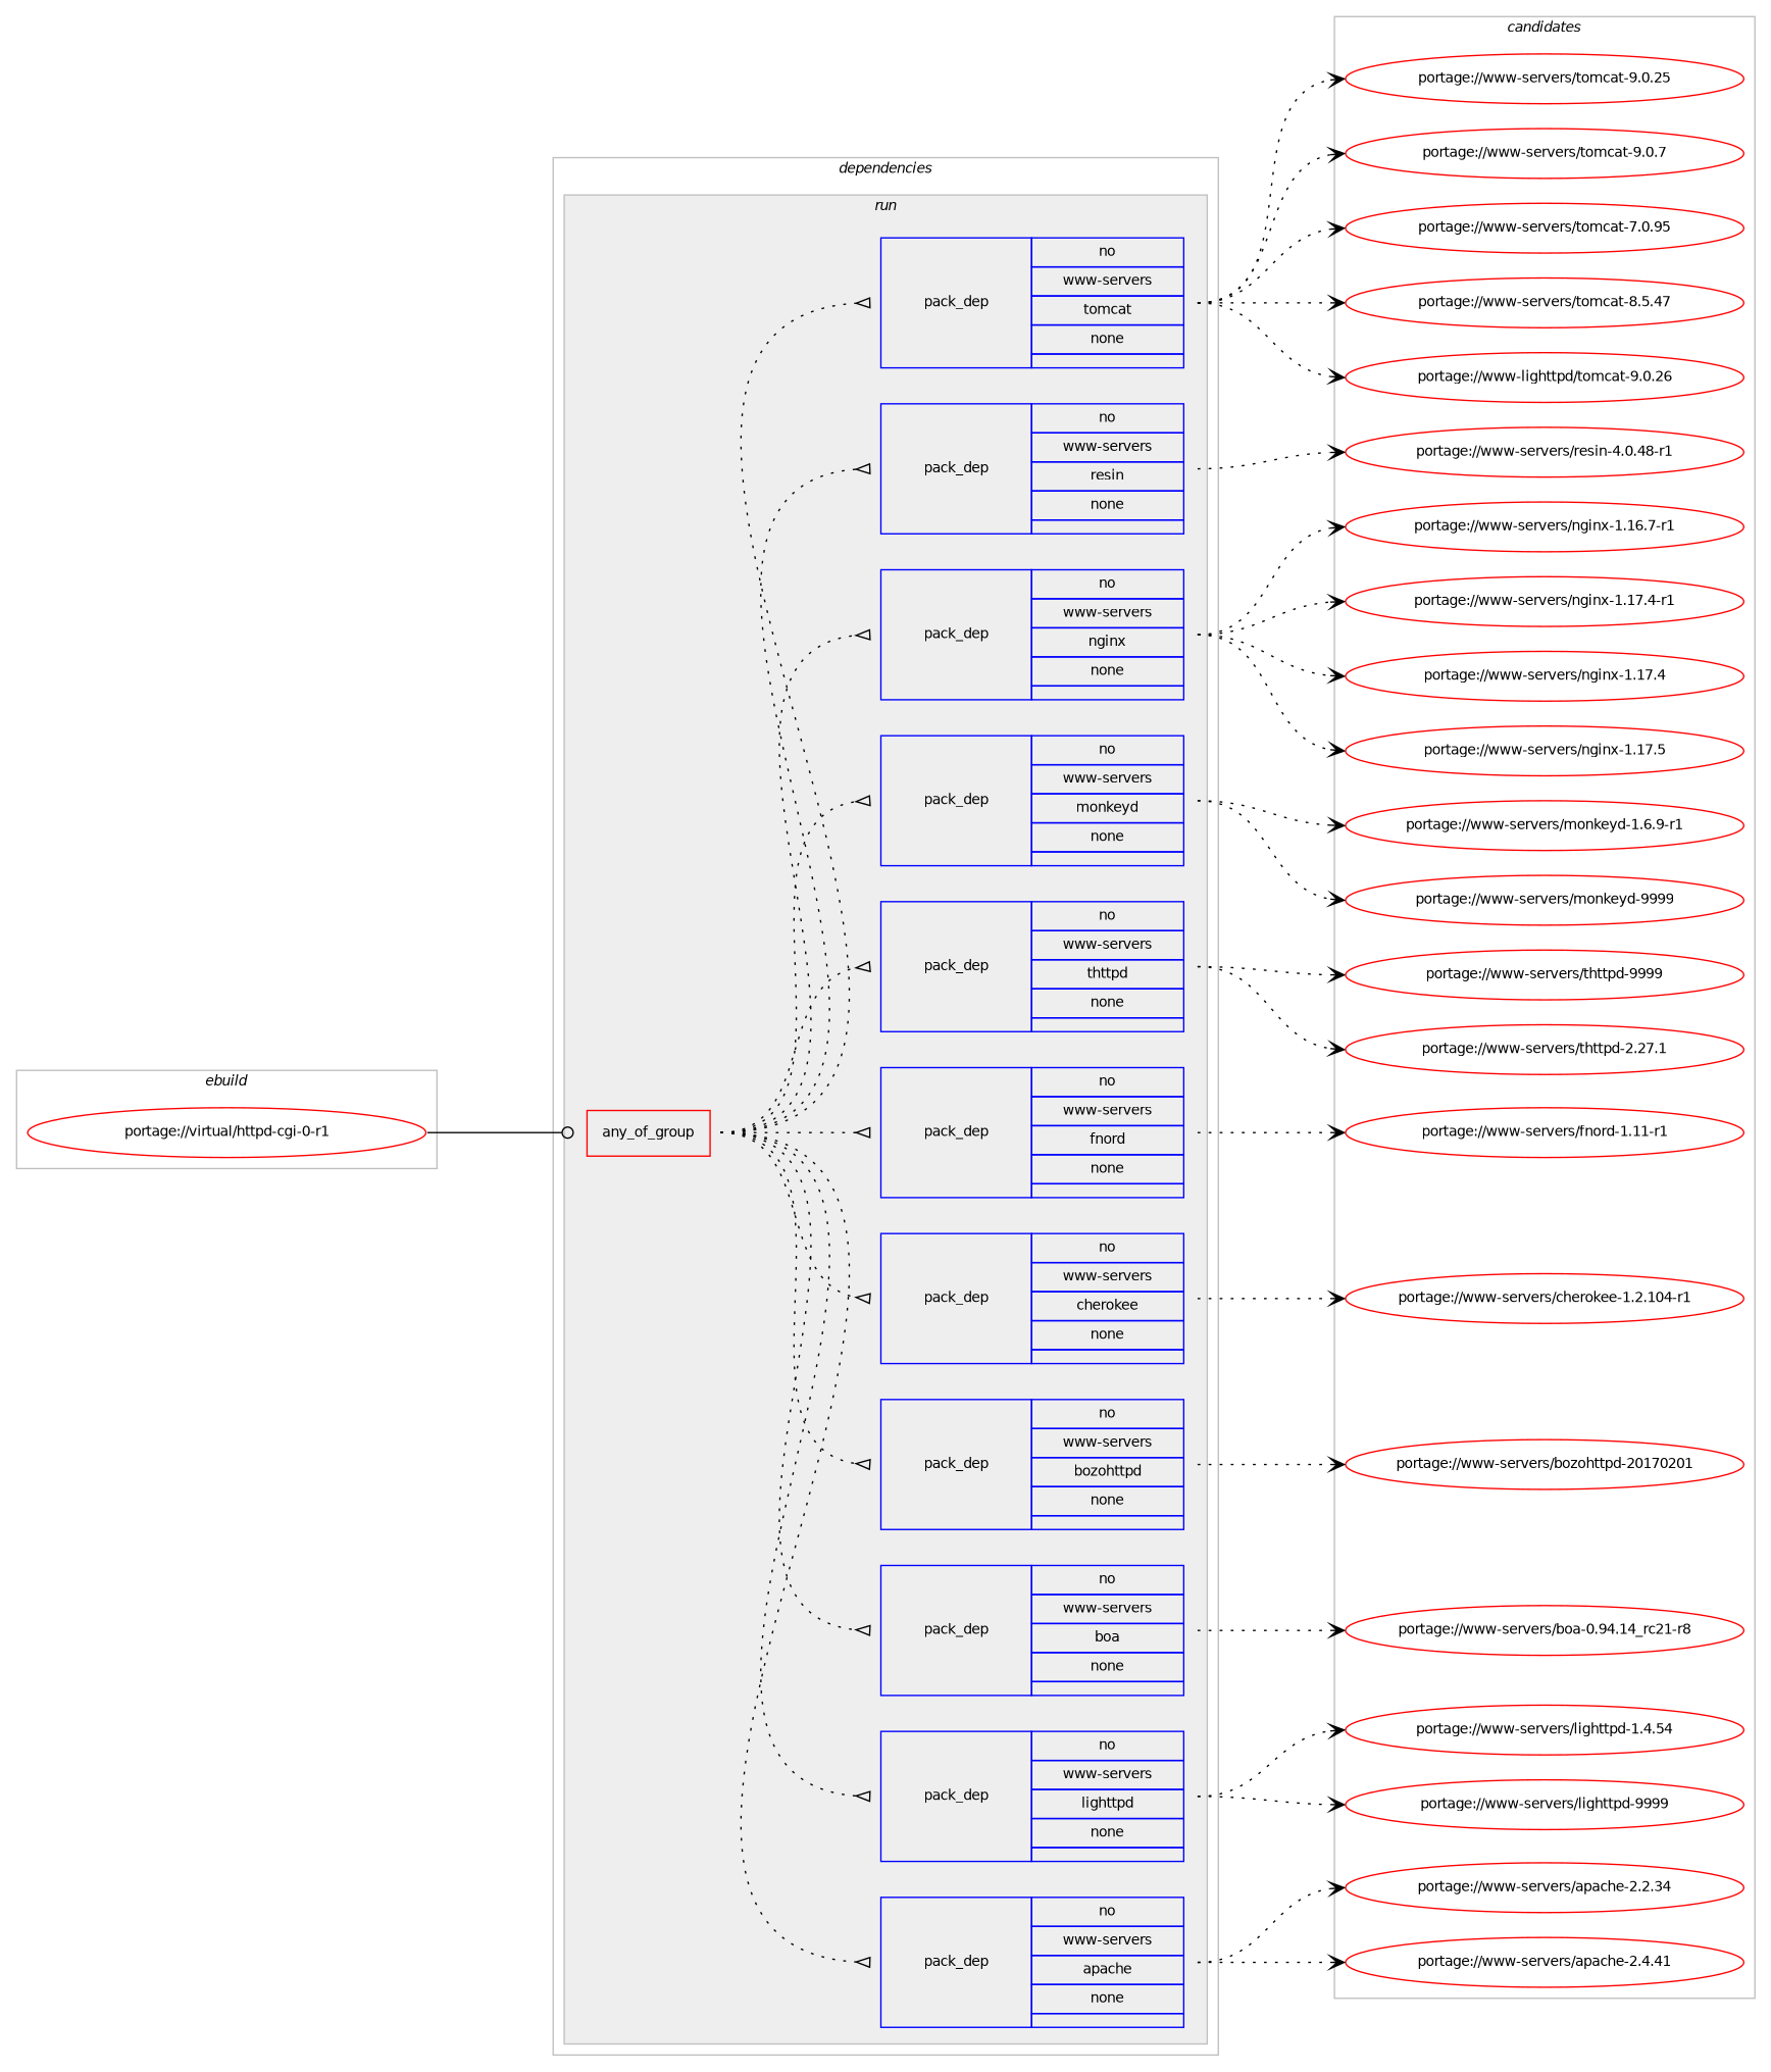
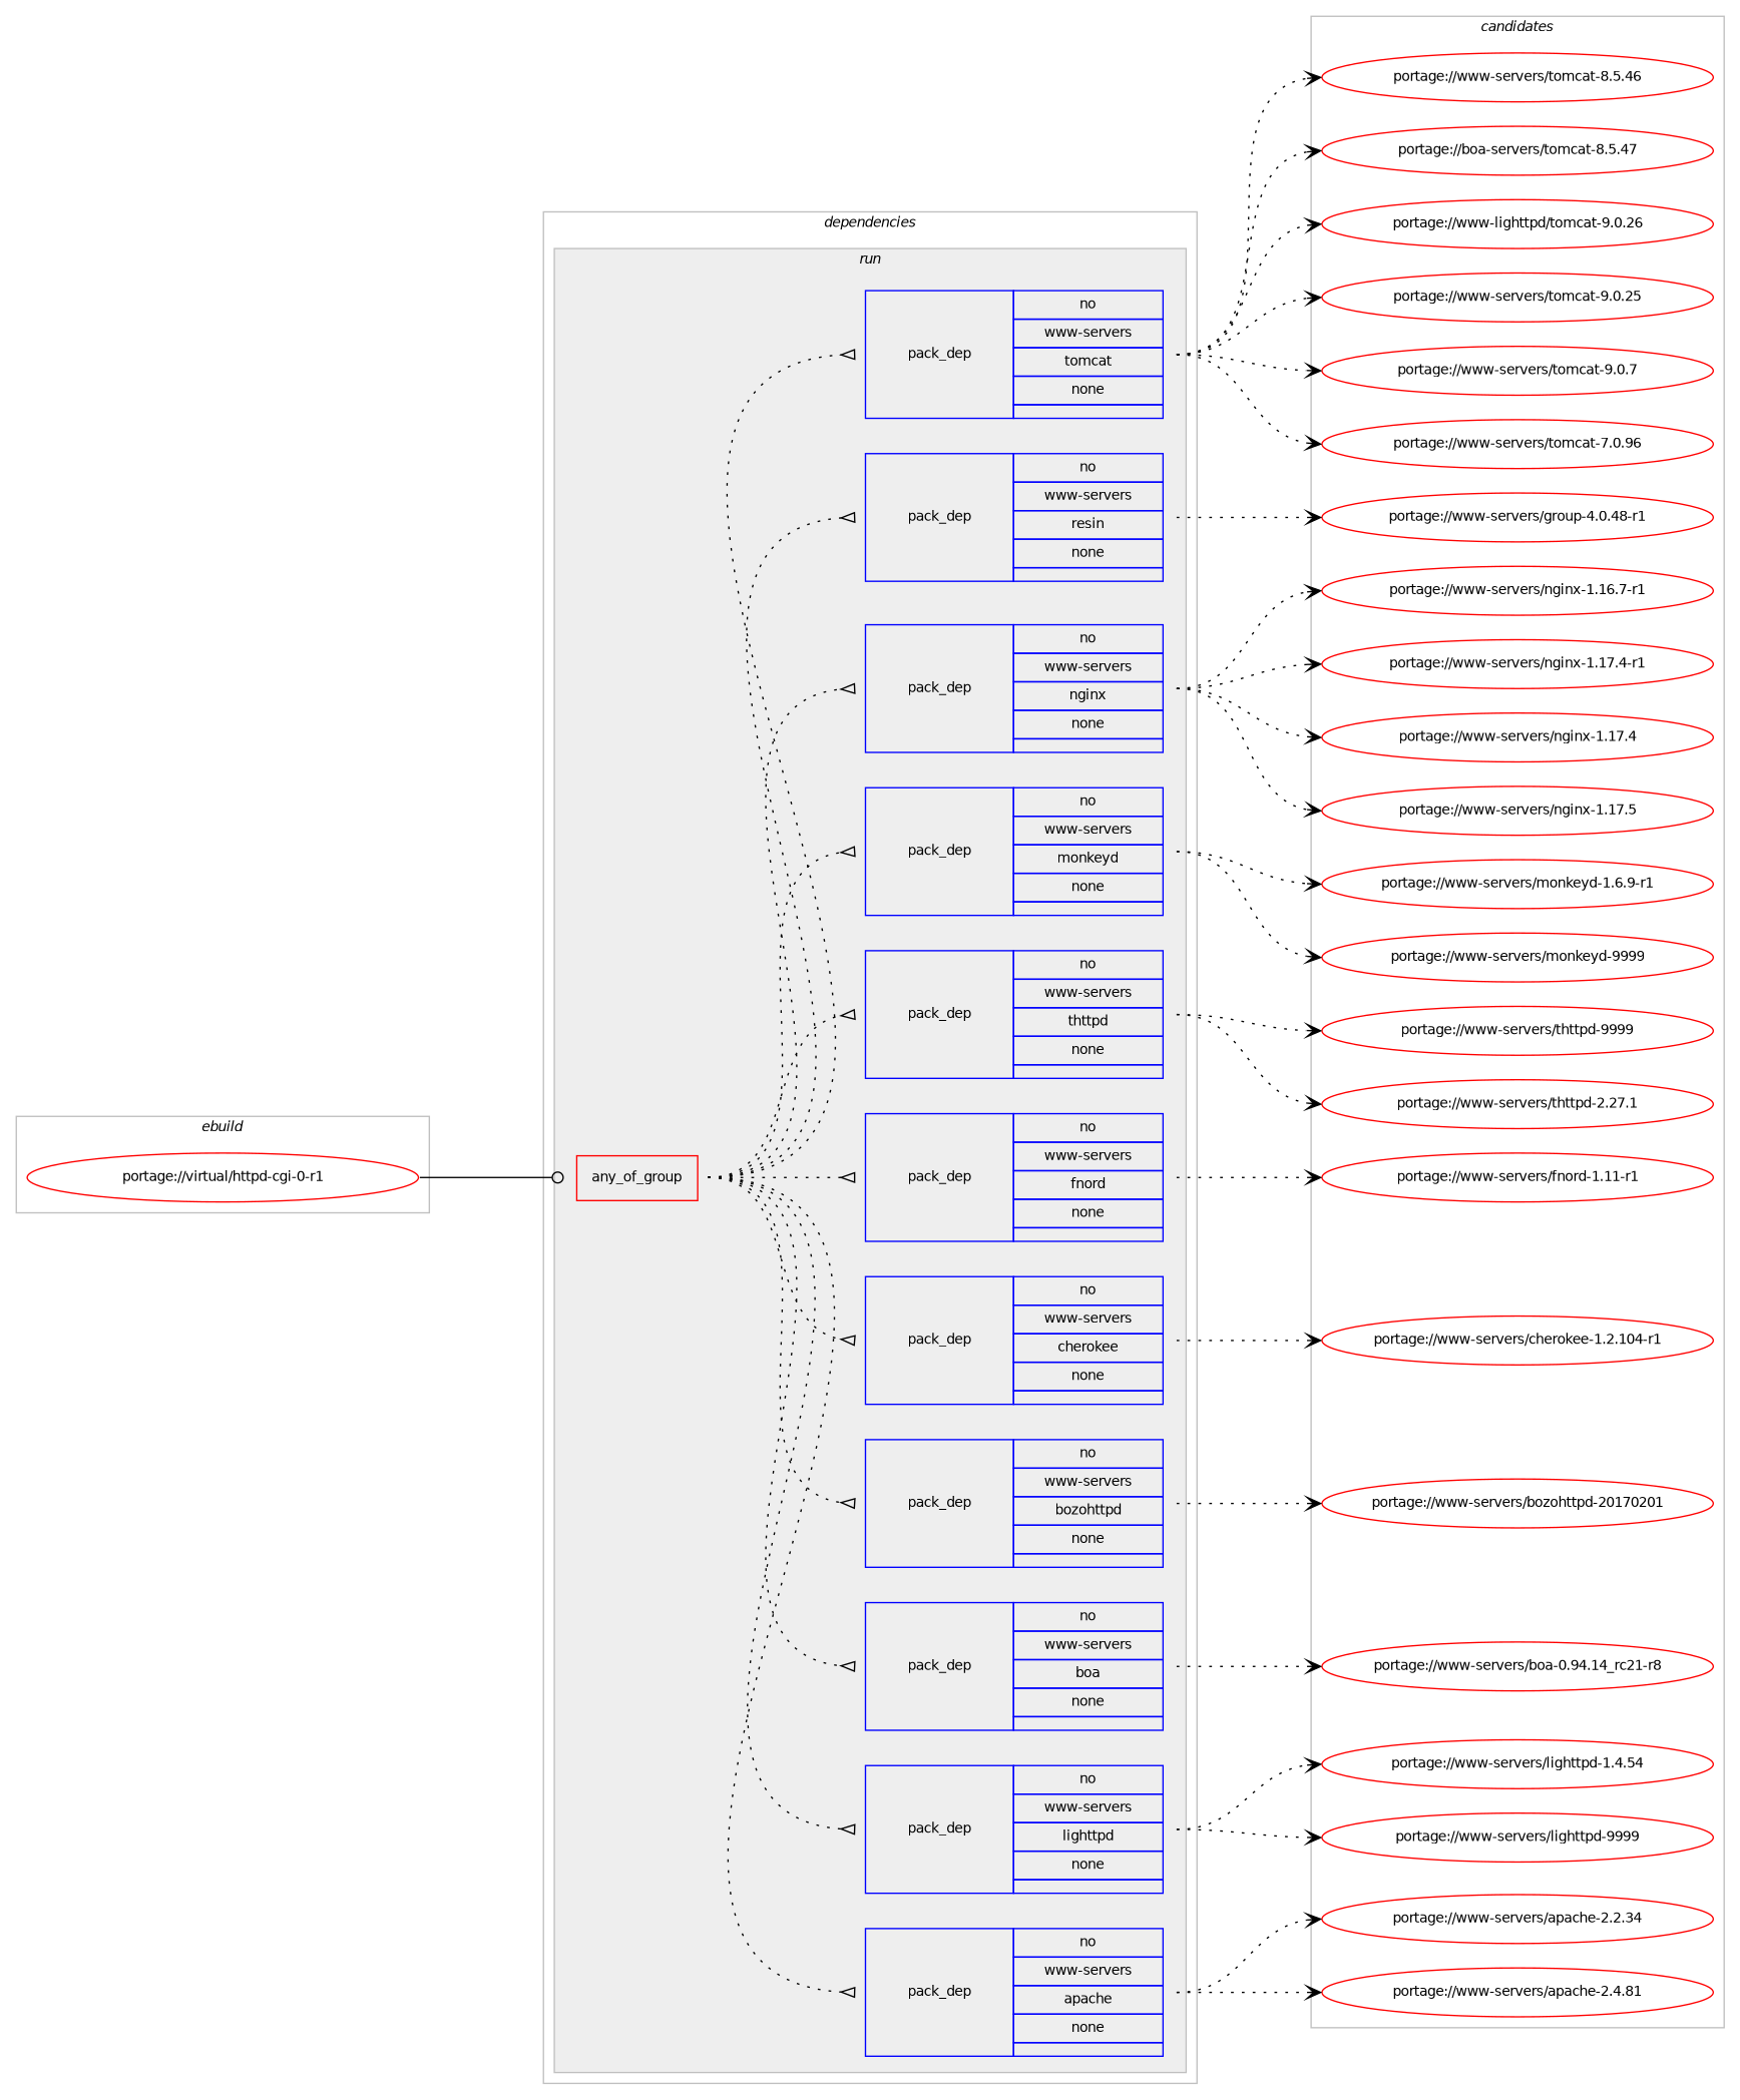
  digraph {
    compound=true
    concentrate=true
    fontname=Helvetica
    fontsize=10
    newrank=true
    rankdir=LR
    ranksep=1.5
    node [color=red fontname=Helvetica fontsize=10]
    edge [arrowhead=vee headport=w style=dotted tailport=e weight=100]
    n1 [label="portage://virtual/httpd-cgi-0-r1" width=4]
    n2 [color=blue label=<<TABLE BORDER="0" CELLBORDER="1" CELLSPACING="0" CELLPADDING="4" WIDTH="220"><TR><TD ROWSPAN="6" CELLPADDING="30">pack_dep</TD></TR><TR><TD WIDTH="110">no</TD></TR><TR><TD>www-servers</TD></TR><TR><TD>apache</TD></TR><TR><TD>none</TD></TR><TR><TD></TD></TR></TABLE>> shape=none]
    n3 [color=blue label=<<TABLE BORDER="0" CELLBORDER="1" CELLSPACING="0" CELLPADDING="4" WIDTH="220"><TR><TD ROWSPAN="6" CELLPADDING="30">pack_dep</TD></TR><TR><TD WIDTH="110">no</TD></TR><TR><TD>www-servers</TD></TR><TR><TD>lighttpd</TD></TR><TR><TD>none</TD></TR><TR><TD></TD></TR></TABLE>> shape=none]
    n4 [color=blue label=<<TABLE BORDER="0" CELLBORDER="1" CELLSPACING="0" CELLPADDING="4" WIDTH="220"><TR><TD ROWSPAN="6" CELLPADDING="30">pack_dep</TD></TR><TR><TD WIDTH="110">no</TD></TR><TR><TD>www-servers</TD></TR><TR><TD>boa</TD></TR><TR><TD>none</TD></TR><TR><TD></TD></TR></TABLE>> shape=none]
    n5 [color=blue label=<<TABLE BORDER="0" CELLBORDER="1" CELLSPACING="0" CELLPADDING="4" WIDTH="220"><TR><TD ROWSPAN="6" CELLPADDING="30">pack_dep</TD></TR><TR><TD WIDTH="110">no</TD></TR><TR><TD>www-servers</TD></TR><TR><TD>bozohttpd</TD></TR><TR><TD>none</TD></TR><TR><TD></TD></TR></TABLE>> shape=none]
    n6 [color=blue label=<<TABLE BORDER="0" CELLBORDER="1" CELLSPACING="0" CELLPADDING="4" WIDTH="220"><TR><TD ROWSPAN="6" CELLPADDING="30">pack_dep</TD></TR><TR><TD WIDTH="110">no</TD></TR><TR><TD>www-servers</TD></TR><TR><TD>cherokee</TD></TR><TR><TD>none</TD></TR><TR><TD></TD></TR></TABLE>> shape=none]
    n7 [color=blue label=<<TABLE BORDER="0" CELLBORDER="1" CELLSPACING="0" CELLPADDING="4" WIDTH="220"><TR><TD ROWSPAN="6" CELLPADDING="30">pack_dep</TD></TR><TR><TD WIDTH="110">no</TD></TR><TR><TD>www-servers</TD></TR><TR><TD>fnord</TD></TR><TR><TD>none</TD></TR><TR><TD></TD></TR></TABLE>> shape=none]
    n8 [color=blue label=<<TABLE BORDER="0" CELLBORDER="1" CELLSPACING="0" CELLPADDING="4" WIDTH="220"><TR><TD ROWSPAN="6" CELLPADDING="30">pack_dep</TD></TR><TR><TD WIDTH="110">no</TD></TR><TR><TD>www-servers</TD></TR><TR><TD>thttpd</TD></TR><TR><TD>none</TD></TR><TR><TD></TD></TR></TABLE>> shape=none]
    n9 [color=blue label=<<TABLE BORDER="0" CELLBORDER="1" CELLSPACING="0" CELLPADDING="4" WIDTH="220"><TR><TD ROWSPAN="6" CELLPADDING="30">pack_dep</TD></TR><TR><TD WIDTH="110">no</TD></TR><TR><TD>www-servers</TD></TR><TR><TD>monkeyd</TD></TR><TR><TD>none</TD></TR><TR><TD></TD></TR></TABLE>> shape=none]
    n10 [color=blue label=<<TABLE BORDER="0" CELLBORDER="1" CELLSPACING="0" CELLPADDING="4" WIDTH="220"><TR><TD ROWSPAN="6" CELLPADDING="30">pack_dep</TD></TR><TR><TD WIDTH="110">no</TD></TR><TR><TD>www-servers</TD></TR><TR><TD>nginx</TD></TR><TR><TD>none</TD></TR><TR><TD></TD></TR></TABLE>> shape=none]
    n11 [color=blue label=<<TABLE BORDER="0" CELLBORDER="1" CELLSPACING="0" CELLPADDING="4" WIDTH="220"><TR><TD ROWSPAN="6" CELLPADDING="30">pack_dep</TD></TR><TR><TD WIDTH="110">no</TD></TR><TR><TD>www-servers</TD></TR><TR><TD>resin</TD></TR><TR><TD>none</TD></TR><TR><TD></TD></TR></TABLE>> shape=none]
    n12 [color=blue label=<<TABLE BORDER="0" CELLBORDER="1" CELLSPACING="0" CELLPADDING="4" WIDTH="220"><TR><TD ROWSPAN="6" CELLPADDING="30">pack_dep</TD></TR><TR><TD WIDTH="110">no</TD></TR><TR><TD>www-servers</TD></TR><TR><TD>tomcat</TD></TR><TR><TD>none</TD></TR><TR><TD></TD></TR></TABLE>> shape=none]
    n13 [label=<<TABLE BORDER="0" CELLBORDER="1" CELLSPACING="0" CELLPADDING="4"><TR><TD CELLPADDING="10">any_of_group</TD></TR></TABLE>> shape=none]
    n14 [label="portage://www-servers/apache-2.2.34" width=4]
-   n15 [label="portage://www-servers/apache-2.4.41" width=4]
+   n15 [label="portage://www-servers/apache-2.4.81" width=4]
    n16 [label="portage://www-servers/lighttpd-1.4.54" width=4]
    n17 [label="portage://www-servers/lighttpd-9999" width=4]
    n18 [label="portage://www-servers/boa-0.94.14_rc21-r8" width=4]
    n19 [label="portage://www-servers/bozohttpd-20170201" width=4]
    n20 [label="portage://www-servers/cherokee-1.2.104-r1" width=4]
    n21 [label="portage://www-servers/fnord-1.11-r1" width=4]
    n22 [label="portage://www-servers/monkeyd-1.6.9-r1" width=4]
    n23 [label="portage://www-servers/monkeyd-9999" width=4]
    n24 [label="portage://www-servers/nginx-1.16.7-r1" width=4]
    n25 [label="portage://www-servers/nginx-1.17.4-r1" width=4]
    n26 [label="portage://www-servers/nginx-1.17.4" width=4]
    n27 [label="portage://www-servers/nginx-1.17.5" width=4]
-   n28 [label="portage://www-servers/resin-4.0.48-r1" width=4]
+   n28 [label="portage://www-servers/group-4.0.48-r1" width=4]
    n29 [label="portage://www-servers/thttpd-2.27.1" width=4]
    n30 [label="portage://www-servers/thttpd-9999" width=4]
-   n31 [label="portage://www-servers/tomcat-7.0.95" width=4]
-   n33 [label="portage://www-servers/tomcat-8.5.47" width=4]
+   n31 [label="portage://www-servers/tomcat-7.0.96" width=4]
+   n32 [label="portage://www-servers/tomcat-8.5.46" width=4]
+   n33 [label="portage://boa-servers/tomcat-8.5.47" width=4]
    n34 [label="portage://www-lighttpd/tomcat-9.0.26" width=4]
    n35 [label="portage://www-servers/tomcat-9.0.25" width=4]
    n36 [label="portage://www-servers/tomcat-9.0.7" width=4]
    subgraph cluster_1 {
      color=gray
      label=<<i>ebuild</i>>
      rank=same
      n1
    }
    subgraph cluster_2 {
      color=gray
      label=<<i>dependencies</i>>
      subgraph cluster_3 {
        color=gray
        fillcolor="#eeeeee"
        label=<<i>compile</i>>
        style=filled
      }
      subgraph cluster_4 {
        color=gray
        fillcolor="#eeeeee"
        label=<<i>compile and run</i>>
        style=filled
      }
      subgraph cluster_5 {
        color=gray
        fillcolor="#eeeeee"
        label=<<i>run</i>>
        style=filled
        subgraph sub_6 {
          color=gray
          fillcolor="#eeeeee"
          label=<<i>run</i>>
          style=filled
          n13
          subgraph sub_7 {
            color=gray
            fillcolor="#eeeeee"
            label=<<i>run</i>>
            style=filled
            n2
          }
          subgraph sub_8 {
            color=gray
            fillcolor="#eeeeee"
            label=<<i>run</i>>
            style=filled
            n3
          }
          subgraph sub_9 {
            color=gray
            fillcolor="#eeeeee"
            label=<<i>run</i>>
            style=filled
            n4
          }
          subgraph sub_10 {
            color=gray
            fillcolor="#eeeeee"
            label=<<i>run</i>>
            style=filled
            n5
          }
          subgraph sub_11 {
            color=gray
            fillcolor="#eeeeee"
            label=<<i>run</i>>
            style=filled
            n6
          }
          subgraph sub_12 {
            color=gray
            fillcolor="#eeeeee"
            label=<<i>run</i>>
            style=filled
            n7
          }
          subgraph sub_13 {
            color=gray
            fillcolor="#eeeeee"
            label=<<i>run</i>>
            style=filled
            n8
          }
          subgraph sub_14 {
            color=gray
            fillcolor="#eeeeee"
            label=<<i>run</i>>
            style=filled
            n9
          }
          subgraph sub_15 {
            color=gray
            fillcolor="#eeeeee"
            label=<<i>run</i>>
            style=filled
            n10
          }
          subgraph sub_16 {
            color=gray
            fillcolor="#eeeeee"
            label=<<i>run</i>>
            style=filled
            n11
          }
          subgraph sub_17 {
            color=gray
            fillcolor="#eeeeee"
            label=<<i>run</i>>
            style=filled
            n12
          }
        }
      }
    }
    subgraph cluster_18 {
      color=gray
      label=<<i>candidates</i>>
      rank=same
      subgraph sub_19 {
        color=black
        label=<<i>candidates</i>>
        nodesep=1
        rank=same
        n14
        n15
      }
      subgraph sub_20 {
        color=black
        label=<<i>candidates</i>>
        nodesep=1
        rank=same
        n16
        n17
      }
      subgraph sub_21 {
        color=black
        label=<<i>candidates</i>>
        nodesep=1
        rank=same
        n18
      }
      subgraph sub_22 {
        color=black
        label=<<i>candidates</i>>
        nodesep=1
        rank=same
        n19
      }
      subgraph sub_23 {
        color=black
        label=<<i>candidates</i>>
        nodesep=1
        rank=same
        n20
      }
      subgraph sub_24 {
        color=black
        label=<<i>candidates</i>>
        nodesep=1
        rank=same
        n21
      }
      subgraph sub_25 {
        color=black
        label=<<i>candidates</i>>
        nodesep=1
        rank=same
        n22
        n23
      }
      subgraph sub_26 {
        color=black
        label=<<i>candidates</i>>
        nodesep=1
        rank=same
        n24
        n25
        n26
        n27
      }
      subgraph sub_27 {
        color=black
        label=<<i>candidates</i>>
        nodesep=1
        rank=same
        n28
      }
      subgraph sub_28 {
        color=black
        label=<<i>candidates</i>>
        nodesep=1
        rank=same
        n29
        n30
      }
      subgraph sub_29 {
        color=black
        label=<<i>candidates</i>>
        nodesep=1
        rank=same
        n31
+       n32
        n33
        n34
        n35
        n36
      }
    }
    n1 -> n13 [arrowhead=odot style=solid weight=20]
    n2 -> n14
    n2 -> n15
    n3 -> n16
    n3 -> n17
    n4 -> n18
    n5 -> n19
    n6 -> n20
    n7 -> n21
    n8 -> n29
    n8 -> n30
    n9 -> n22
    n9 -> n23
    n10 -> n24
    n10 -> n25
    n10 -> n26
    n10 -> n27
    n11 -> n28
    n12 -> n31
+   n12 -> n32
    n12 -> n33
    n12 -> n34
    n12 -> n35
    n12 -> n36
    n13 -> n2 [arrowhead=oinv weight=20]
    n13 -> n3 [arrowhead=oinv weight=20]
    n13 -> n4 [arrowhead=oinv weight=20]
    n13 -> n5 [arrowhead=oinv weight=20]
    n13 -> n6 [arrowhead=oinv weight=20]
    n13 -> n7 [arrowhead=oinv weight=20]
    n13 -> n8 [arrowhead=oinv weight=20]
    n13 -> n9 [arrowhead=oinv weight=20]
    n13 -> n10 [arrowhead=oinv weight=20]
    n13 -> n11 [arrowhead=oinv weight=20]
    n13 -> n12 [arrowhead=oinv weight=20]
  }
